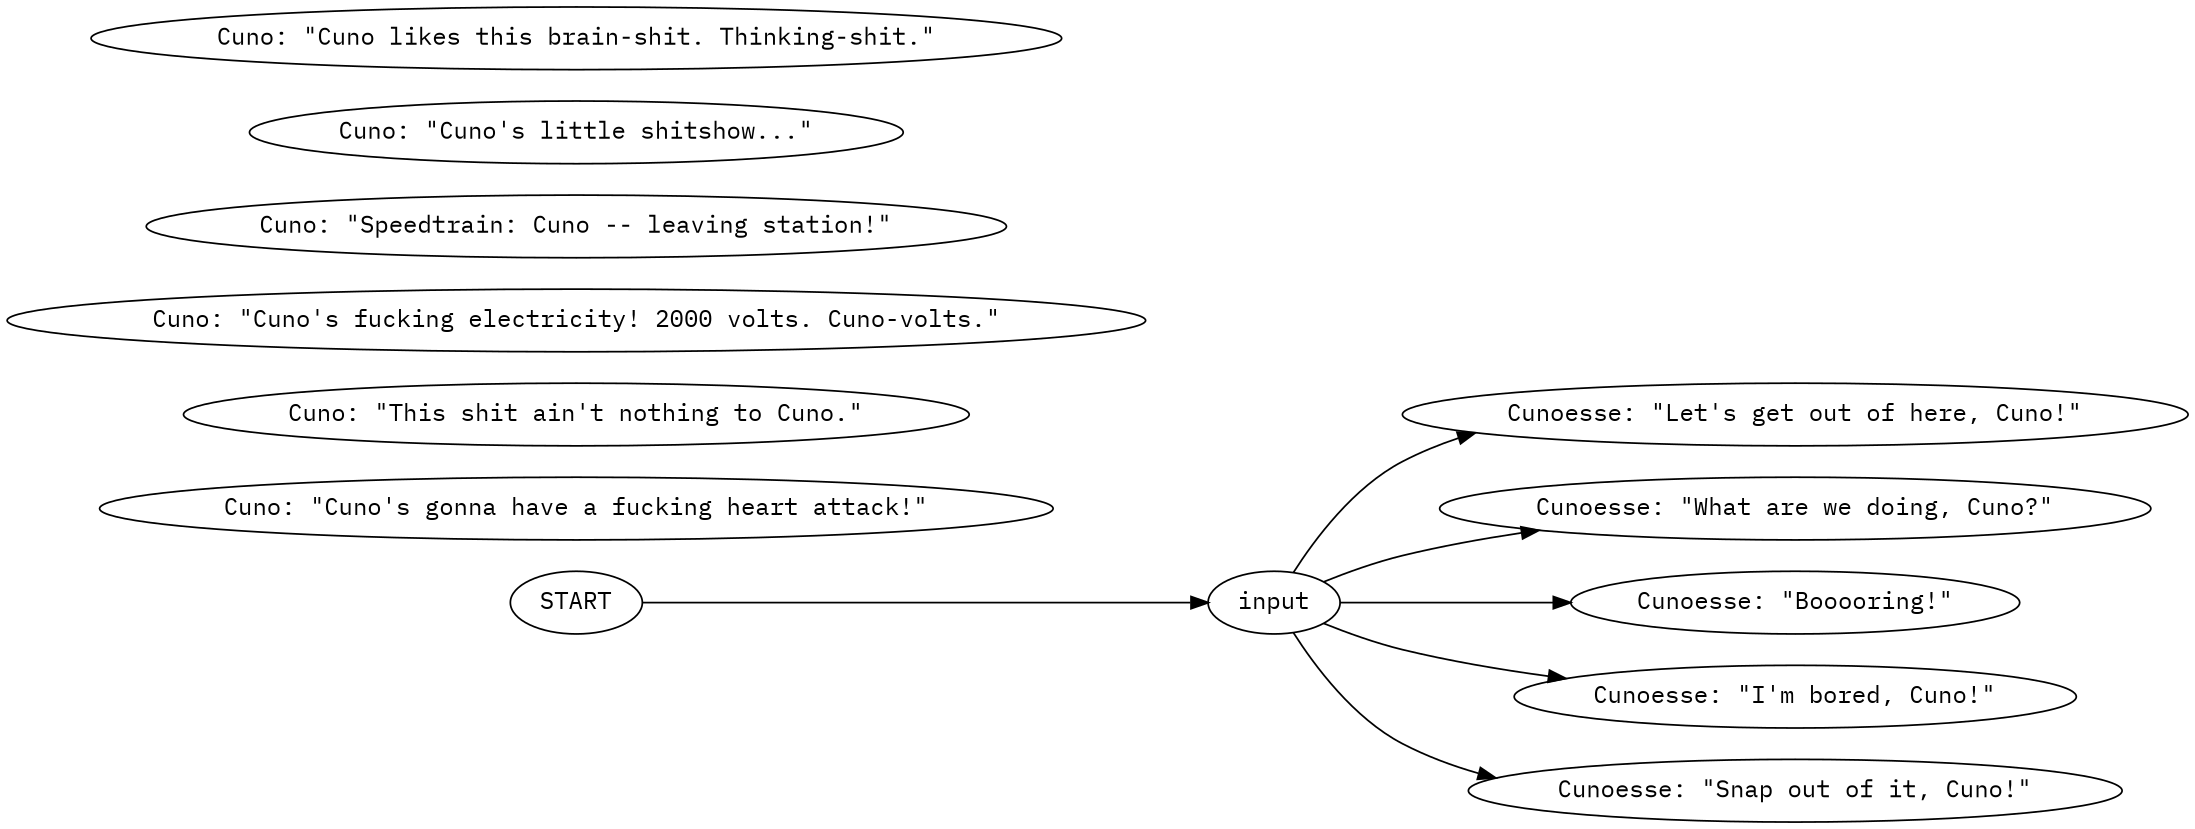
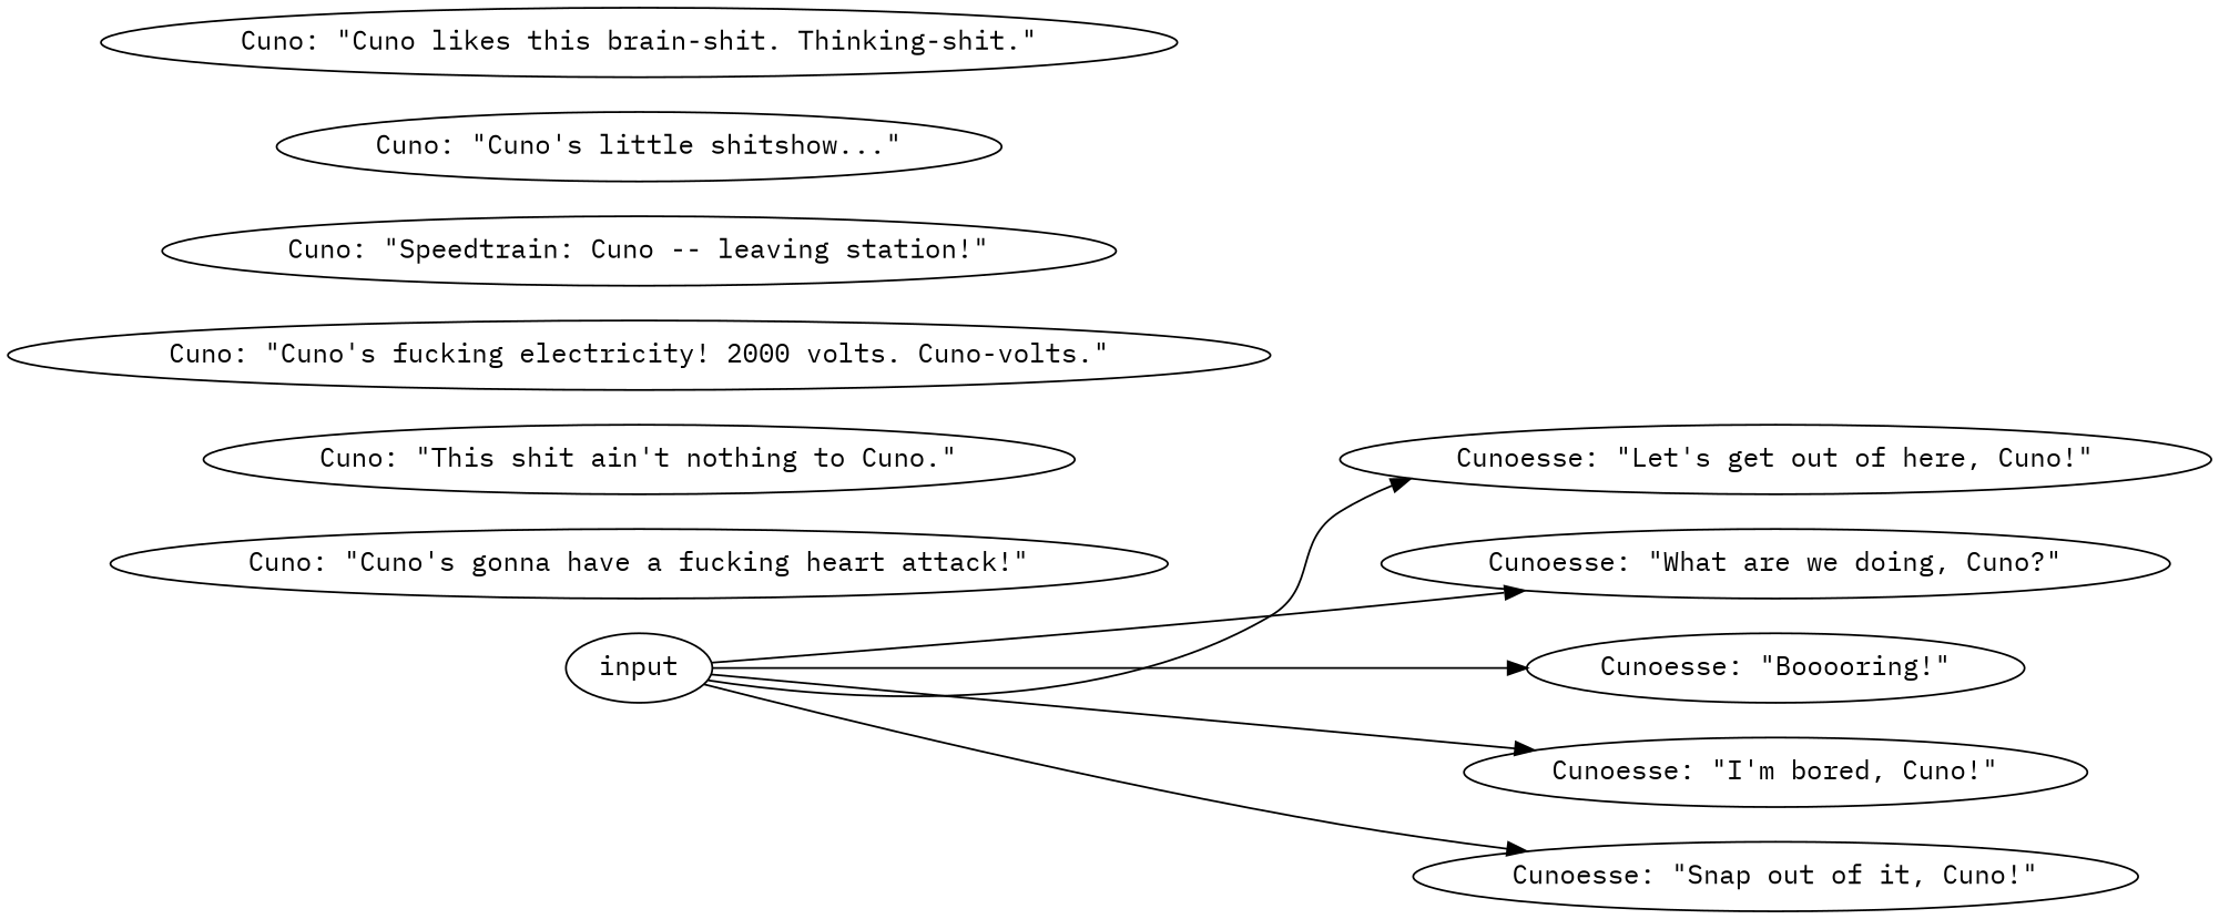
  digraph {
    rankdir=LR
    fontname="IBM Plex Mono"
    node [fontname="IBM Plex Mono"]
    edge [fontname="IBM Plex Mono"]
-   n1 [label=START]
    n2 [label=input]
    n3 [label="Cunoesse: \"Let's get out of here, Cuno!\""]
    n4 [label="Cunoesse: \"What are we doing, Cuno?\""]
    n5 [label="Cunoesse: \"Booooring!\""]
    n6 [label="Cunoesse: \"I'm bored, Cuno!\""]
    n7 [label="Cunoesse: \"Snap out of it, Cuno!\""]
    n8 [label="Cuno: \"Cuno's gonna have a fucking heart attack!\""]
    n9 [label="Cuno: \"This shit ain't nothing to Cuno.\""]
    n10 [label="Cuno: \"Cuno's fucking electricity! 2000 volts. Cuno-volts.\""]
    n11 [label="Cuno: \"Speedtrain: Cuno -- leaving station!\""]
    n12 [label="Cuno: \"Cuno's little shitshow...\""]
    n13 [label="Cuno: \"Cuno likes this brain-shit. Thinking-shit.\""]
-   n1 -> n2
    n2 -> n3
    n2 -> n4
    n2 -> n5
    n2 -> n6
    n2 -> n7
  }
